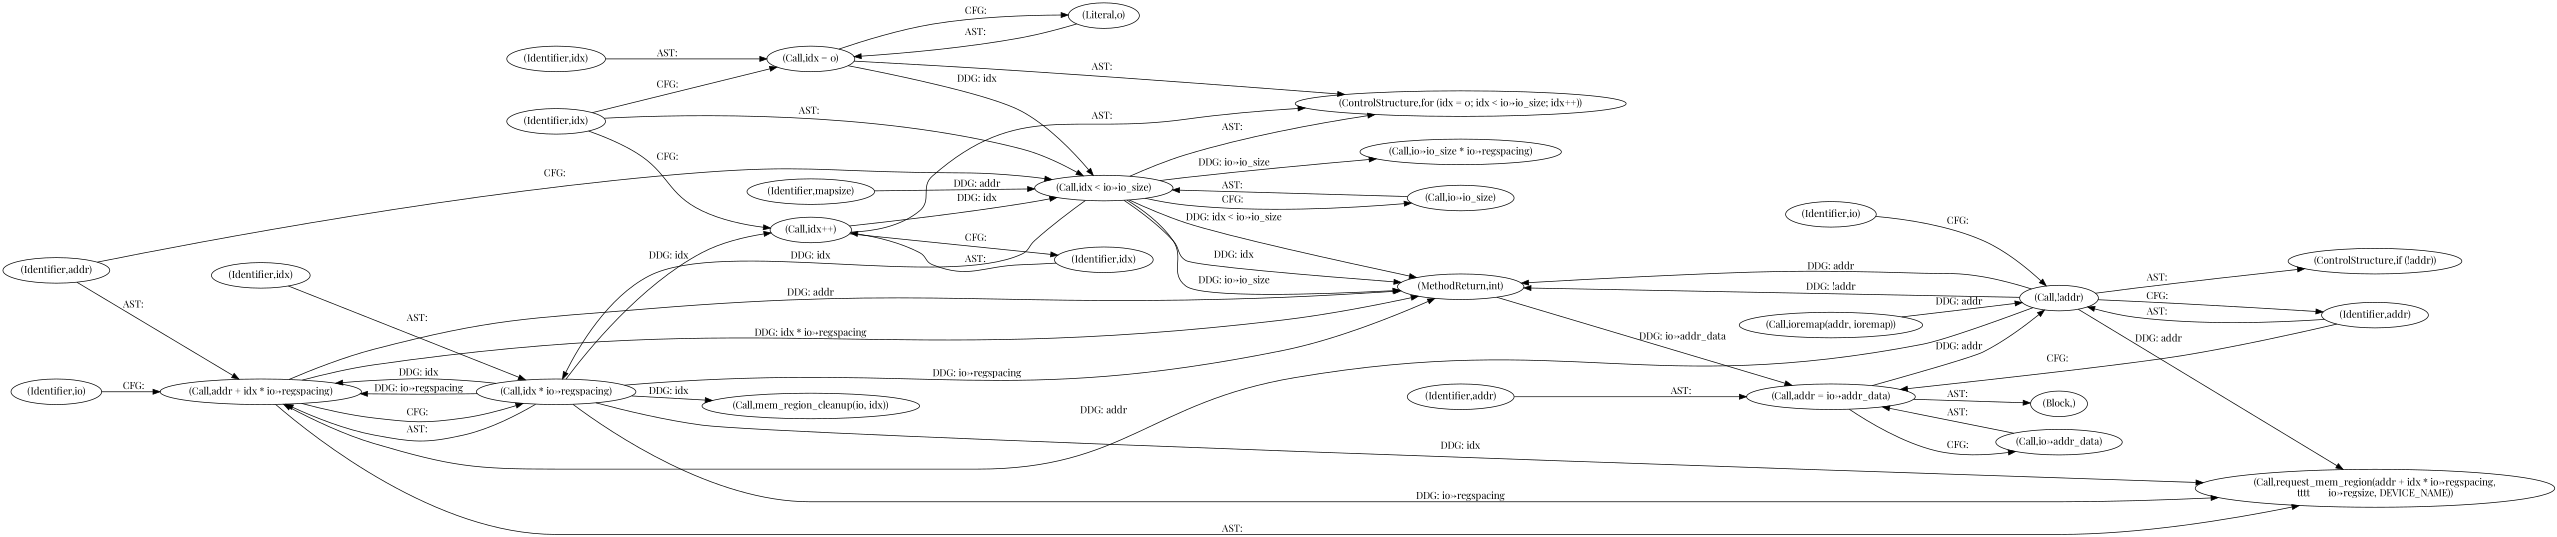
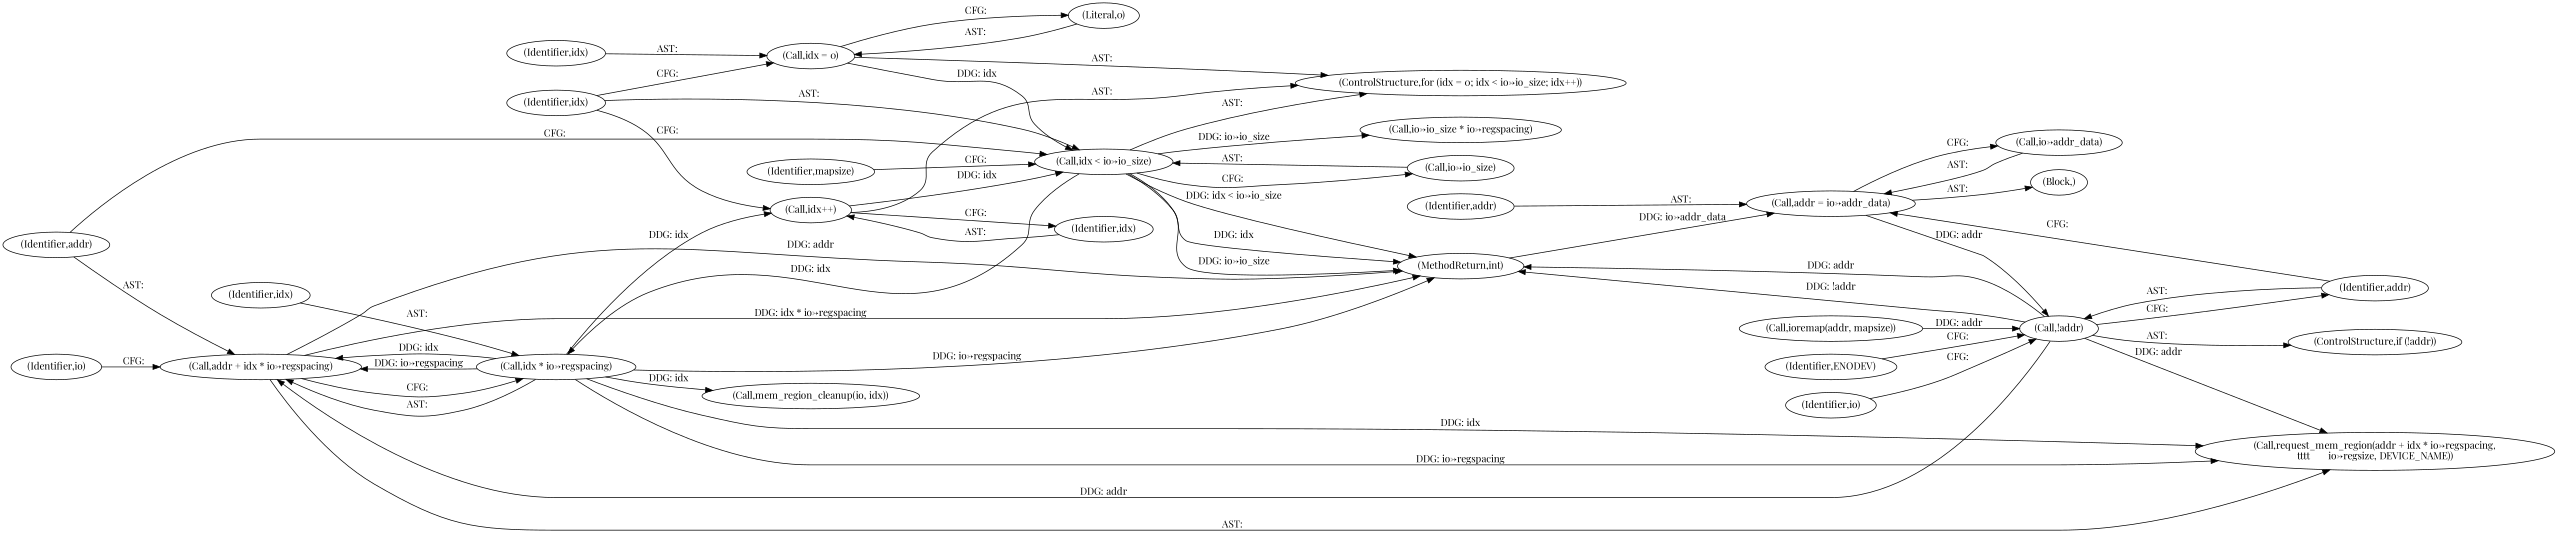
  digraph {
    fontname="Playfair Display"
    rankdir=LR
    node [fontname="Playfair Display"]
    edge [fontname="Playfair Display"]
    n1 [label="(Call,addr + idx * io->regspacing)"]
    n2 [label="(Call,idx * io->regspacing)"]
    n3 [label="(Call,request_mem_region(addr + idx * io->regspacing,\n\t\t\t\t       io->regsize, DEVICE_NAME))"]
    n4 [label="(MethodReturn,int)"]
    n5 [label="(Call,idx++)"]
    n6 [label="(Call,mem_region_cleanup(io, idx))"]
    n7 [label="(Call,addr = io->addr_data)"]
    n8 [label="(Call,!addr)"]
    n9 [label="(Identifier,addr)"]
    n10 [label="(ControlStructure,if (!addr))"]
-   n11 [label="(Call,ioremap(addr, ioremap))"]
+   n11 [label="(Call,ioremap(addr, mapsize))"]
    n12 [label="(Call,io->addr_data)"]
    n13 [label="(Block,)"]
    n14 [label="(Call,idx < io->io_size)"]
    n15 [label="(ControlStructure,for (idx = 0; idx < io->io_size; idx++))"]
    n16 [label="(Identifier,idx)"]
    n17 [label="(Call,io->io_size * io->regspacing)"]
    n18 [label="(Call,io->io_size)"]
    n19 [label="(Call,idx = 0)"]
    n20 [label="(Literal,0)"]
    n21 [label="(Identifier,addr)"]
+   n22 [label="(Identifier,ENODEV)"]
    n23 [label="(Identifier,addr)"]
    n24 [label="(Identifier,io)"]
    n25 [label="(Identifier,idx)"]
    n26 [label="(Identifier,mapsize)"]
    n27 [label="(Identifier,io)"]
    n28 [label="(Identifier,idx)"]
    n29 [label="(Identifier,idx)"]
    n1 -> n2 [label="CFG: "]
    n1 -> n3 [label="AST: "]
    n1 -> n4 [label="DDG: idx * io->regspacing"]
    n1 -> n4 [label="DDG: addr"]
    n2 -> n1 [label="AST: "]
    n2 -> n1 [label="DDG: idx"]
    n2 -> n1 [label="DDG: io->regspacing"]
    n2 -> n3 [label="DDG: idx"]
    n2 -> n3 [label="DDG: io->regspacing"]
    n2 -> n4 [label="DDG: io->regspacing"]
    n2 -> n5 [label="DDG: idx"]
    n2 -> n6 [label="DDG: idx"]
    n4 -> n7 [label="DDG: io->addr_data"]
    n5 -> n14 [label="DDG: idx"]
    n5 -> n15 [label="AST: "]
    n5 -> n16 [label="CFG: "]
    n7 -> n8 [label="DDG: addr"]
    n7 -> n12 [label="CFG: "]
    n7 -> n13 [label="AST: "]
    n8 -> n1 [label="DDG: addr"]
    n8 -> n3 [label="DDG: addr"]
    n8 -> n4 [label="DDG: addr"]
    n8 -> n4 [label="DDG: !addr"]
    n8 -> n9 [label="CFG: "]
    n8 -> n10 [label="AST: "]
    n9 -> n7 [label="CFG: "]
    n9 -> n8 [label="AST: "]
    n11 -> n8 [label="DDG: addr"]
    n12 -> n7 [label="AST: "]
    n14 -> n2 [label="DDG: idx"]
    n14 -> n4 [label="DDG: idx < io->io_size"]
    n14 -> n4 [label="DDG: idx"]
    n14 -> n4 [label="DDG: io->io_size"]
    n14 -> n15 [label="AST: "]
    n14 -> n17 [label="DDG: io->io_size"]
    n14 -> n18 [label="CFG: "]
    n16 -> n5 [label="AST: "]
    n18 -> n14 [label="AST: "]
    n19 -> n14 [label="DDG: idx"]
    n19 -> n15 [label="AST: "]
    n19 -> n20 [label="CFG: "]
    n20 -> n19 [label="AST: "]
    n21 -> n7 [label="AST: "]
+   n22 -> n8 [label="CFG: "]
    n23 -> n1 [label="AST: "]
    n23 -> n14 [label="CFG: "]
    n24 -> n1 [label="CFG: "]
    n25 -> n2 [label="AST: "]
-   n26 -> n14 [label="DDG: addr"]
+   n26 -> n14 [label="CFG: "]
    n27 -> n8 [label="CFG: "]
    n28 -> n5 [label="CFG: "]
    n28 -> n14 [label="AST: "]
    n28 -> n19 [label="CFG: "]
    n29 -> n19 [label="AST: "]
  }
